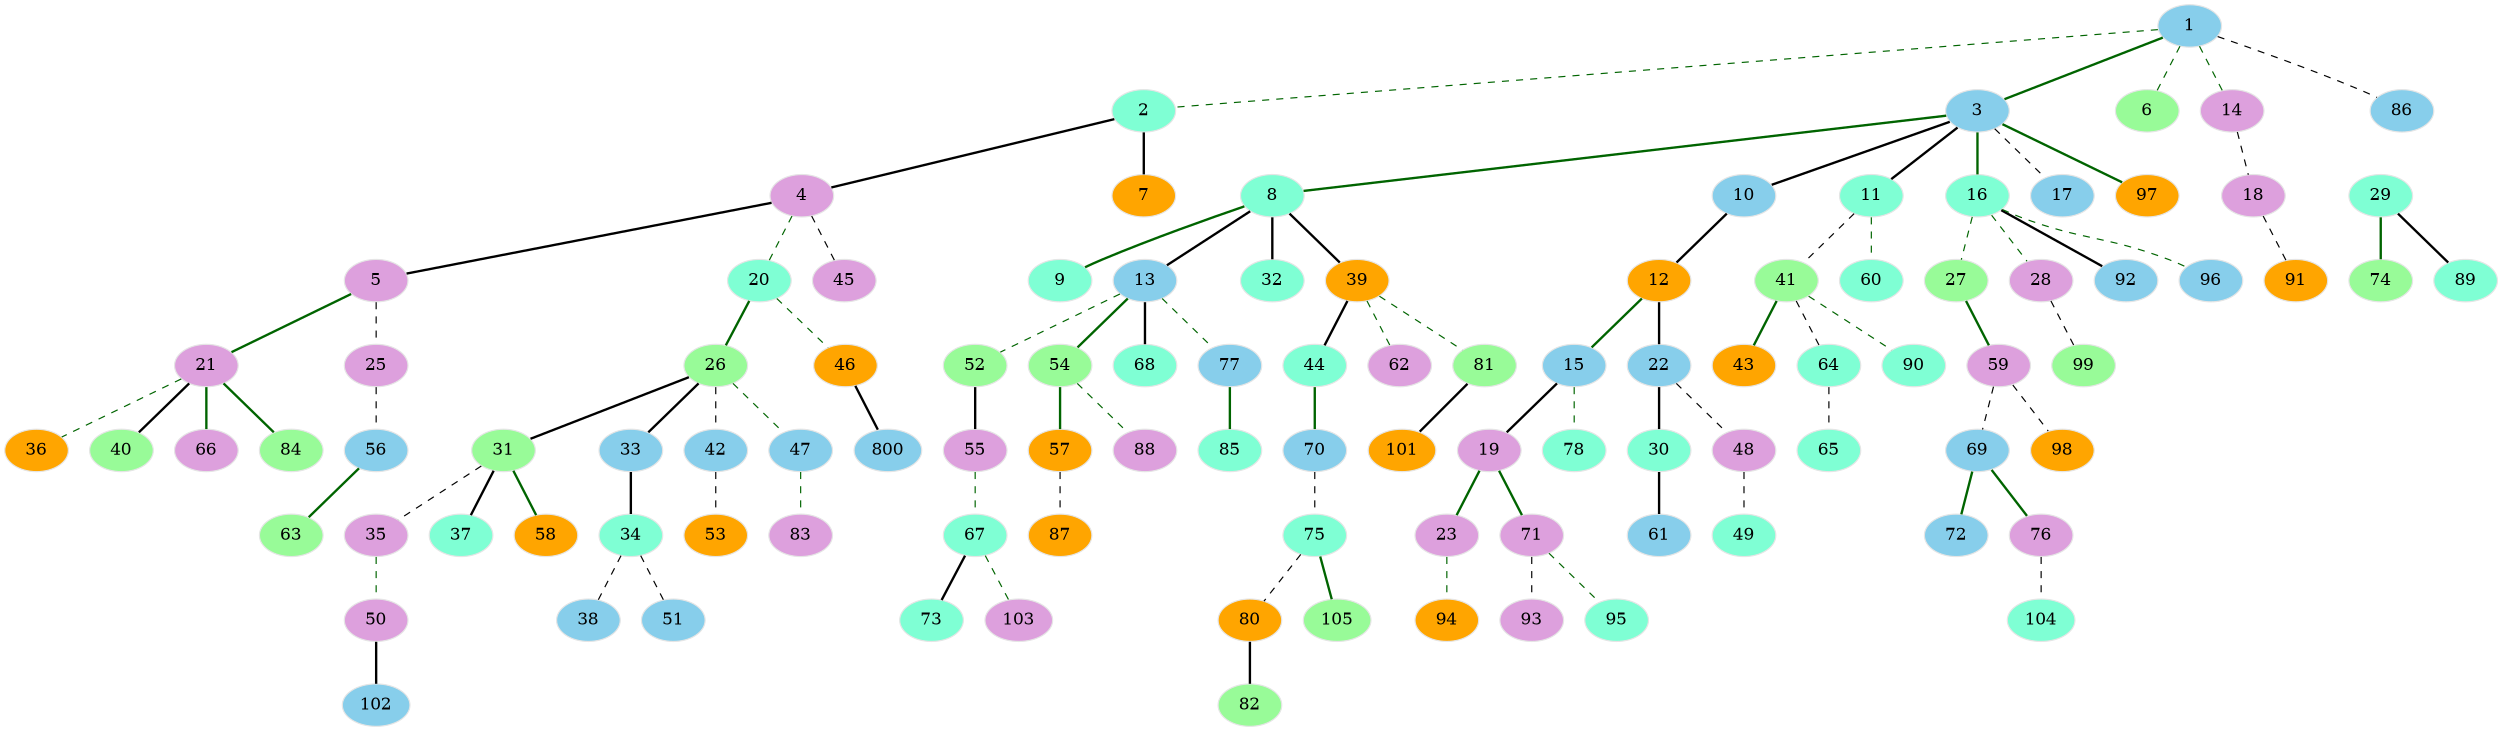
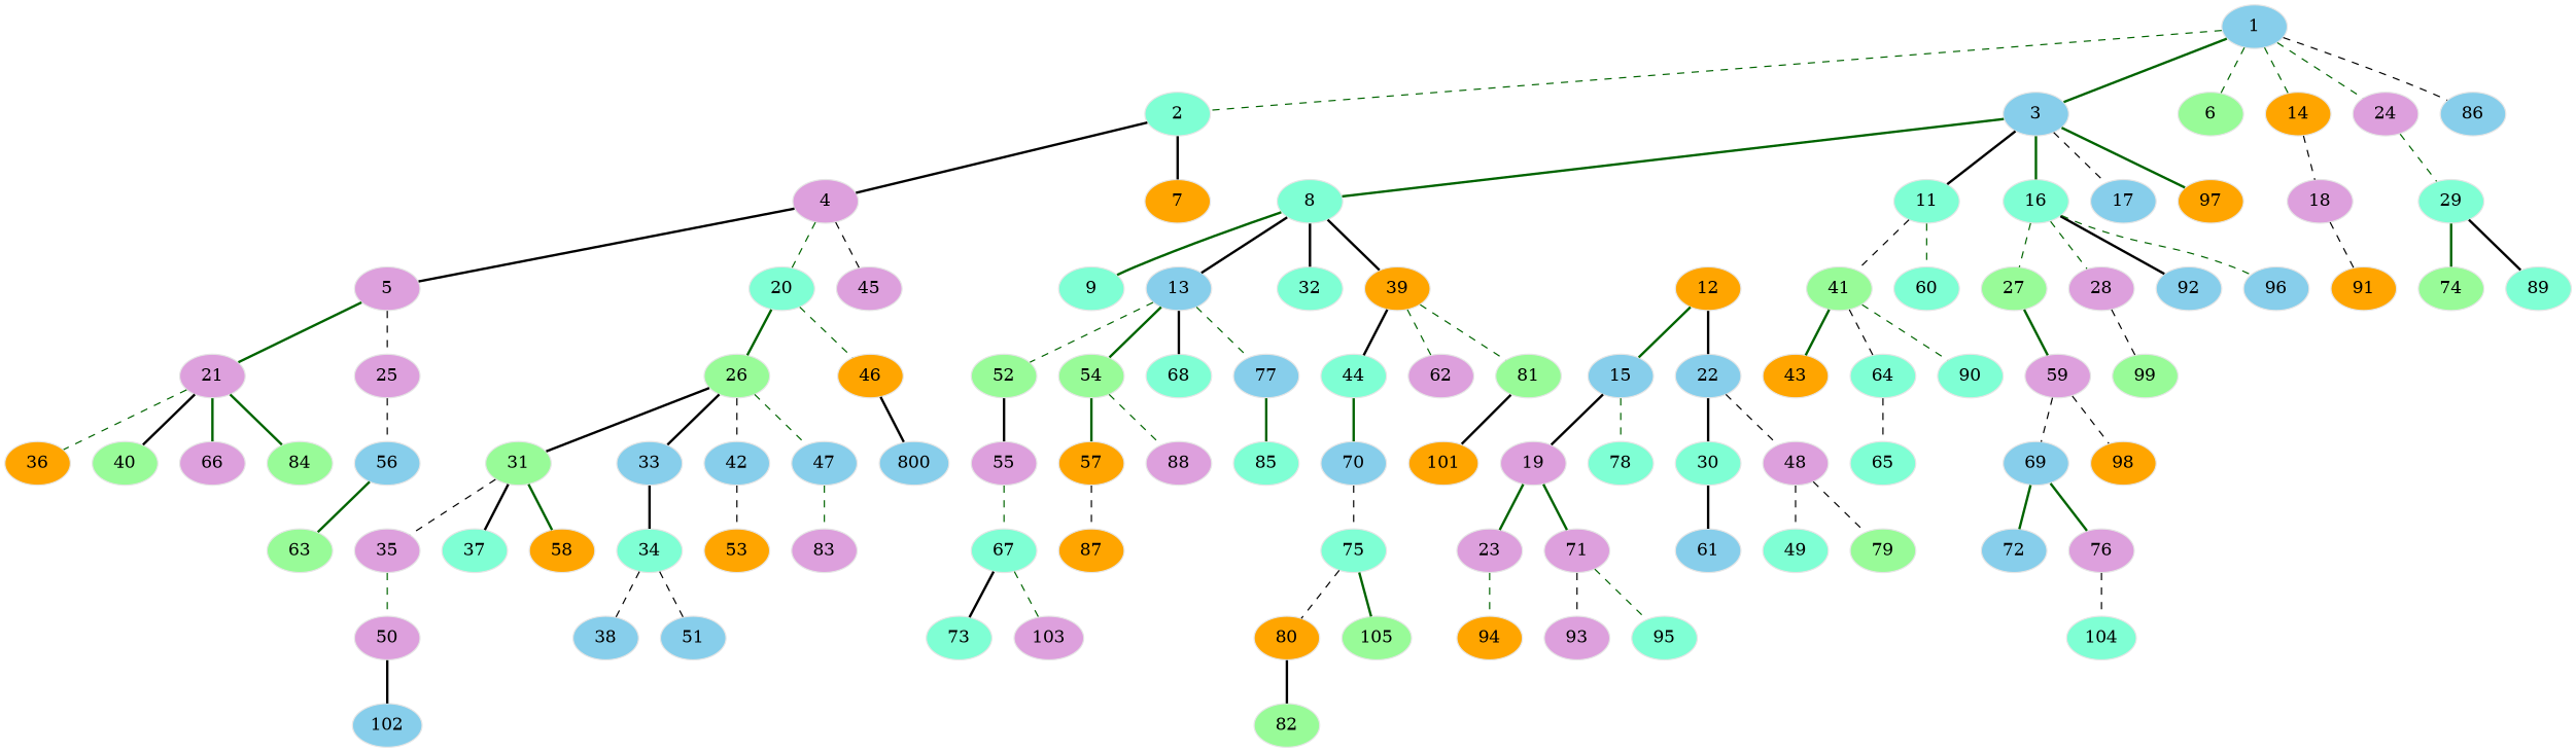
  graph {
    node [color=gray90 fillcolor=aquamarine style=filled]
    edge [color=black style=dashed]
    1 [fillcolor=skyblue]
    2
    3 [fillcolor=skyblue]
    6 [fillcolor=palegreen]
-   14 [fillcolor=plum]
+   14 [fillcolor=orange]
+   24 [fillcolor=plum]
    86 [fillcolor=skyblue]
    4 [fillcolor=plum]
    7 [fillcolor=orange]
    8
-   10 [fillcolor=skyblue]
    11
    16
    17 [fillcolor=skyblue]
    97 [fillcolor=orange]
    18 [fillcolor=plum]
    29
    5 [fillcolor=plum]
    20
    45 [fillcolor=plum]
    9
    13 [fillcolor=skyblue]
    32
    39 [fillcolor=orange]
    12 [fillcolor=orange]
    41 [fillcolor=palegreen]
    60
    27 [fillcolor=palegreen]
    28 [fillcolor=plum]
    92 [fillcolor=skyblue]
    96 [fillcolor=skyblue]
    21 [fillcolor=plum]
    25 [fillcolor=plum]
    26 [fillcolor=palegreen]
    46 [fillcolor=orange]
    36 [fillcolor=orange]
    40 [fillcolor=palegreen]
    66 [fillcolor=plum]
    84 [fillcolor=palegreen]
    56 [fillcolor=skyblue]
    52 [fillcolor=palegreen]
    54 [fillcolor=palegreen]
    68
    77 [fillcolor=skyblue]
    44
    62 [fillcolor=plum]
    81 [fillcolor=palegreen]
    15 [fillcolor=skyblue]
    22 [fillcolor=skyblue]
    43 [fillcolor=orange]
    64
    90
    19 [fillcolor=plum]
    78
    30
    48 [fillcolor=plum]
    55 [fillcolor=plum]
    57 [fillcolor=orange]
    88 [fillcolor=plum]
    85
    91 [fillcolor=orange]
    23 [fillcolor=plum]
    71 [fillcolor=plum]
    59 [fillcolor=plum]
    99 [fillcolor=palegreen]
    94 [fillcolor=orange]
    93 [fillcolor=plum]
    95
    31 [fillcolor=palegreen]
    33 [fillcolor=skyblue]
    42 [fillcolor=skyblue]
    47 [fillcolor=skyblue]
    n73 [fillcolor=skyblue label=800]
    61 [fillcolor=skyblue]
    49
+   79 [fillcolor=palegreen]
    74 [fillcolor=palegreen]
    89
    63 [fillcolor=palegreen]
    35 [fillcolor=plum]
    37
    58 [fillcolor=orange]
    34
    53 [fillcolor=orange]
    83 [fillcolor=plum]
    69 [fillcolor=skyblue]
    98 [fillcolor=orange]
    50 [fillcolor=plum]
    38 [fillcolor=skyblue]
    51 [fillcolor=skyblue]
    102 [fillcolor=skyblue]
    70 [fillcolor=skyblue]
    101 [fillcolor=orange]
    65
    75
    67
    87 [fillcolor=orange]
    73
    103 [fillcolor=plum]
    72 [fillcolor=skyblue]
    76 [fillcolor=plum]
    104
    80 [fillcolor=orange]
    105 [fillcolor=palegreen]
    82 [fillcolor=palegreen]
    1 -- 2 [color=darkgreen]
    1 -- 3 [color=darkgreen style=bold]
    1 -- 6 [color=darkgreen]
    1 -- 14 [color=darkgreen]
+   1 -- 24 [color=darkgreen]
    1 -- 86
    2 -- 4 [style=bold]
    2 -- 7 [style=bold]
    3 -- 8 [color=darkgreen style=bold]
-   3 -- 10 [style=bold]
    3 -- 11 [style=bold]
    3 -- 16 [color=darkgreen style=bold]
    3 -- 17
    3 -- 97 [color=darkgreen style=bold]
    14 -- 18
+   24 -- 29 [color=darkgreen]
    4 -- 5 [style=bold]
    4 -- 20 [color=darkgreen]
    4 -- 45
    8 -- 9 [color=darkgreen style=bold]
    8 -- 13 [style=bold]
    8 -- 32 [style=bold]
    8 -- 39 [style=bold]
-   10 -- 12 [style=bold]
    11 -- 41
    11 -- 60 [color=darkgreen]
    16 -- 27 [color=darkgreen]
    16 -- 28 [color=darkgreen]
    16 -- 92 [style=bold]
    16 -- 96 [color=darkgreen]
    18 -- 91
    29 -- 74 [color=darkgreen style=bold]
    29 -- 89 [style=bold]
    5 -- 21 [color=darkgreen style=bold]
    5 -- 25
    20 -- 26 [color=darkgreen style=bold]
    20 -- 46 [color=darkgreen]
    13 -- 52 [color=darkgreen]
    13 -- 54 [color=darkgreen style=bold]
    13 -- 68 [style=bold]
    13 -- 77 [color=darkgreen]
    39 -- 44 [style=bold]
    39 -- 62 [color=darkgreen]
    39 -- 81 [color=darkgreen]
    12 -- 15 [color=darkgreen style=bold]
    12 -- 22 [style=bold]
    41 -- 43 [color=darkgreen style=bold]
    41 -- 64
    41 -- 90 [color=darkgreen]
    27 -- 59 [color=darkgreen style=bold]
    28 -- 99
    21 -- 36 [color=darkgreen]
    21 -- 40 [style=bold]
    21 -- 66 [color=darkgreen style=bold]
    21 -- 84 [color=darkgreen style=bold]
    25 -- 56
    26 -- 31 [style=bold]
    26 -- 33 [style=bold]
    26 -- 42
    26 -- 47 [color=darkgreen]
    46 -- n73 [style=bold]
    56 -- 63 [color=darkgreen style=bold]
    52 -- 55 [style=bold]
    54 -- 57 [color=darkgreen style=bold]
    54 -- 88 [color=darkgreen]
    77 -- 85 [color=darkgreen style=bold]
    44 -- 70 [color=darkgreen style=bold]
    81 -- 101 [style=bold]
    15 -- 19 [style=bold]
    15 -- 78 [color=darkgreen]
    22 -- 30 [style=bold]
    22 -- 48
    64 -- 65
    19 -- 23 [color=darkgreen style=bold]
    19 -- 71 [color=darkgreen style=bold]
    30 -- 61 [style=bold]
    48 -- 49
+   48 -- 79
    55 -- 67 [color=darkgreen]
    57 -- 87
    23 -- 94 [color=darkgreen]
    71 -- 93
    71 -- 95 [color=darkgreen]
    59 -- 69
    59 -- 98
    31 -- 35
    31 -- 37 [style=bold]
    31 -- 58 [color=darkgreen style=bold]
    33 -- 34 [style=bold]
    42 -- 53
    47 -- 83 [color=darkgreen]
    35 -- 50 [color=darkgreen]
    34 -- 38
    34 -- 51
    69 -- 72 [color=darkgreen style=bold]
    69 -- 76 [color=darkgreen style=bold]
    50 -- 102 [style=bold]
    70 -- 75
    75 -- 80
    75 -- 105 [color=darkgreen style=bold]
    67 -- 73 [style=bold]
    67 -- 103 [color=darkgreen]
    76 -- 104
    80 -- 82 [style=bold]
  }
